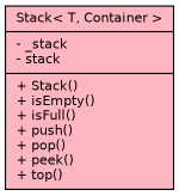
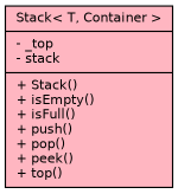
  digraph {
-   n1 [color=black fillcolor=lightpink fontcolor=black fontname=Helvetica fontsize=10 height=0.2 label="{Stack\< T, Container \>\n|- _stack\l- stack\l|+ Stack()\l+ isEmpty()\l+ isFull()\l+ push()\l+ pop()\l+ peek()\l+ top()\l}" shape=record style=filled width=0.4]
+   n1 [color=black fillcolor=lightpink fontcolor=black fontname=Helvetica fontsize=10 height=0.2 label="{Stack\< T, Container \>\n|- _top\l- stack\l|+ Stack()\l+ isEmpty()\l+ isFull()\l+ push()\l+ pop()\l+ peek()\l+ top()\l}" shape=record style=filled width=0.4]
  }
